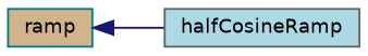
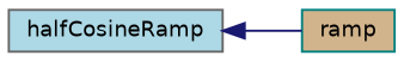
  digraph {
    rankdir=LR
    node [fontname=Helvetica fontsize=10 shape=record style=filled]
    n1 [color=gray40 fillcolor=lightblue fontcolor=black height=0.2 label=halfCosineRamp width=0.4]
    n2 [color=teal height=0.2 label=ramp width=0.4 fillcolor=tan]
-   n2 -> n1 [color=midnightblue dir=back fontname=Helvetica fontsize=10 labelfontname=Helvetica labelfontsize=10 style=solid]
+   n1 -> n2 [color=midnightblue dir=back fontname=Helvetica fontsize=10 labelfontname=Helvetica labelfontsize=10 style=solid]
  }
